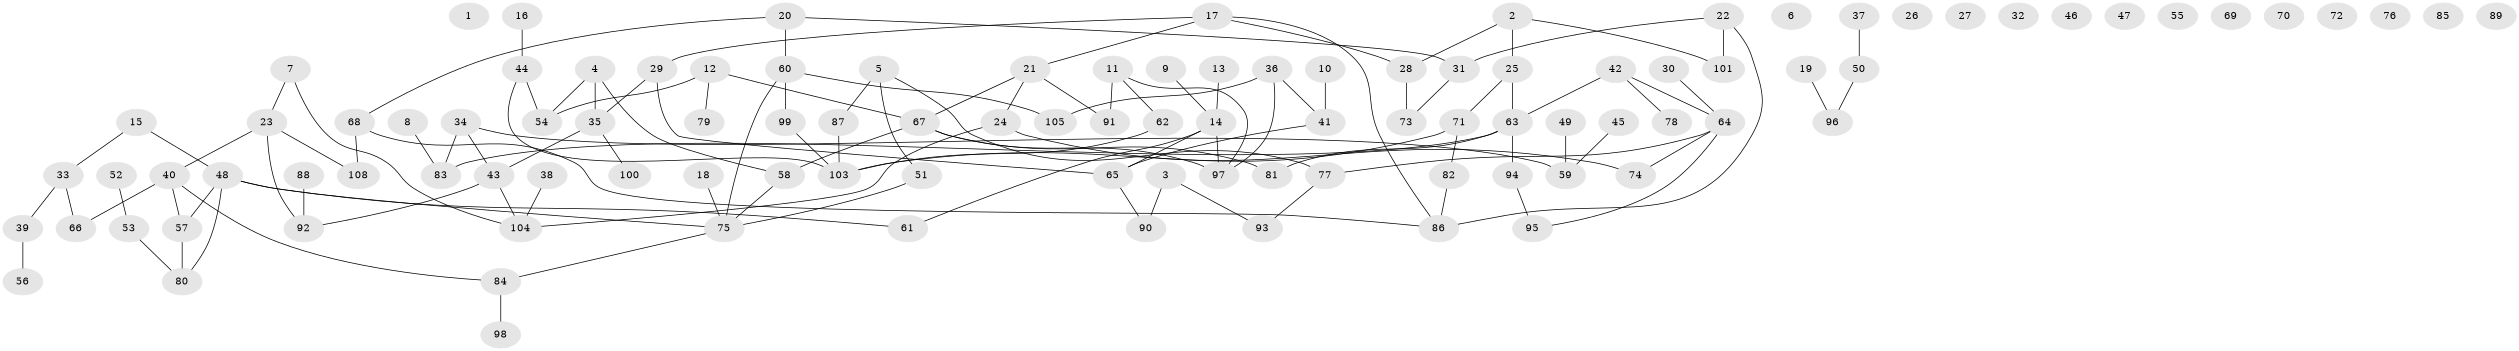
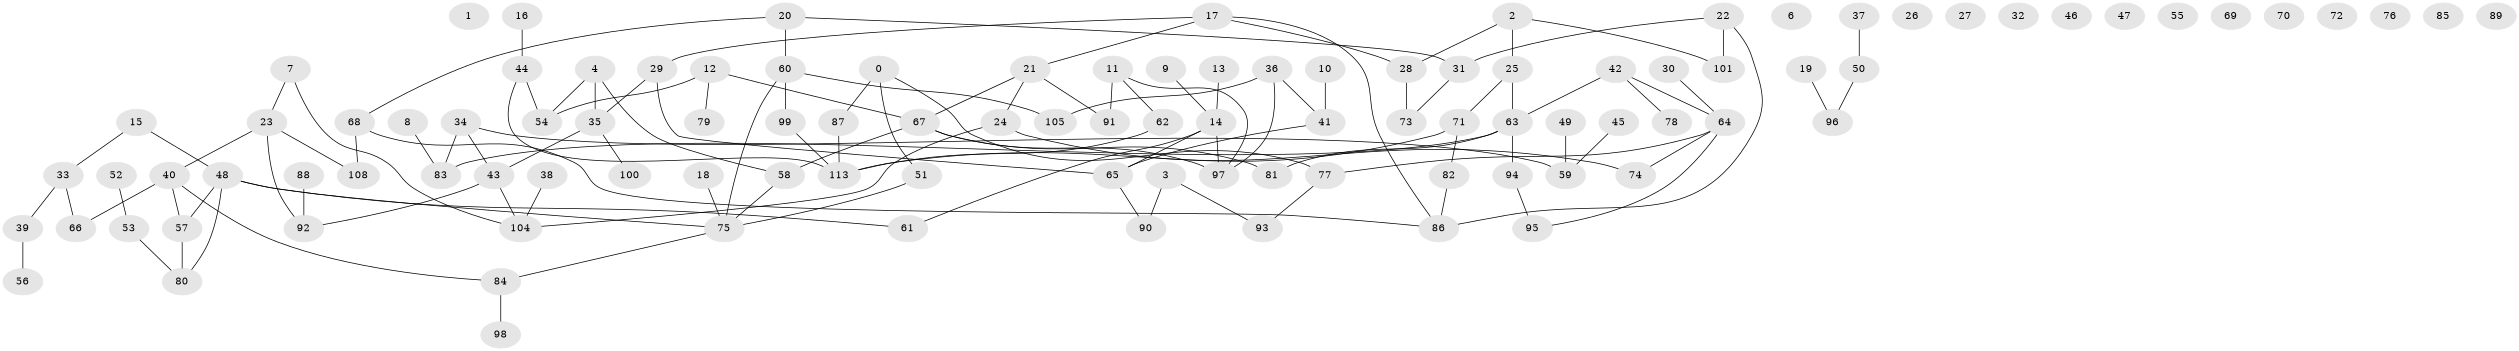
  graph {
    node [color=gray90 style=filled]
    1
    2
    25
    28
    101
    63
    71
    73
    3
    90
    93
    4
    35
    54
    58
    43
    100
    75
-   5
+   5 [label=0]
    51
    77
    87
-   103
+   103 [label=113]
    6
    7
    23
    104
    40
    92
    n30 [label=108]
    8
    83
    9
    14
    97
    61
    65
    10
    41
    11
    62
    91
    12
    67
    79
    81
    13
    15
    33
    48
    39
    66
    57
    80
    16
    44
    17
    21
    29
    86
    24
    18
    84
    19
    96
    20
    31
    60
    68
    105
    99
    74
    22
    94
    82
    26
    27
    30
    64
    95
    32
    56
    34
    59
    36
    37
    50
    38
    98
    42
    78
    45
    46
    47
    49
    52
    53
    55
    69
    70
    72
    76
    85
    88
    89
    2 -- 25
    2 -- 28
    2 -- 101
    25 -- 63
    25 -- 71
    28 -- 73
    63 -- 83
    63 -- 81
    63 -- 94
    71 -- 103
    71 -- 82
    3 -- 90
    3 -- 93
    4 -- 35
    4 -- 54
    4 -- 58
    35 -- 43
    35 -- 100
    58 -- 75
    43 -- 104
    43 -- 92
    75 -- 84
    5 -- 51
    5 -- 77
    5 -- 87
    51 -- 75
    77 -- 93
    87 -- 103
    7 -- 23
    7 -- 104
    23 -- 40
    23 -- 92
    23 -- n30
    40 -- 66
    40 -- 57
    40 -- 84
    8 -- 83
    9 -- 14
    14 -- 97
    14 -- 61
    14 -- 65
    65 -- 90
    10 -- 41
    41 -- 65
    11 -- 97
    11 -- 62
    11 -- 91
    62 -- 103
    12 -- 54
    12 -- 67
    12 -- 79
    67 -- 58
    67 -- 97
    67 -- 81
    13 -- 14
    15 -- 33
    15 -- 48
    33 -- 39
    33 -- 66
    48 -- 75
    48 -- 61
    48 -- 57
    48 -- 80
    39 -- 56
    57 -- 80
    16 -- 44
    44 -- 54
    44 -- 103
    17 -- 28
    17 -- 21
    17 -- 29
    17 -- 86
    21 -- 91
    21 -- 67
    21 -- 24
    29 -- 35
    29 -- 65
    24 -- 104
    24 -- 74
    18 -- 75
    84 -- 98
    19 -- 96
    20 -- 31
    20 -- 60
    20 -- 68
    31 -- 73
    60 -- 75
    60 -- 105
    60 -- 99
    68 -- n30
    68 -- 86
    99 -- 103
    22 -- 101
    22 -- 86
    22 -- 31
    94 -- 95
    82 -- 86
    30 -- 64
    64 -- 77
    64 -- 74
    64 -- 95
    34 -- 43
    34 -- 83
    34 -- 59
    36 -- 97
    36 -- 41
    36 -- 105
    37 -- 50
    50 -- 96
    38 -- 104
    42 -- 63
    42 -- 64
    42 -- 78
    45 -- 59
    49 -- 59
    52 -- 53
    53 -- 80
    88 -- 92
  }
